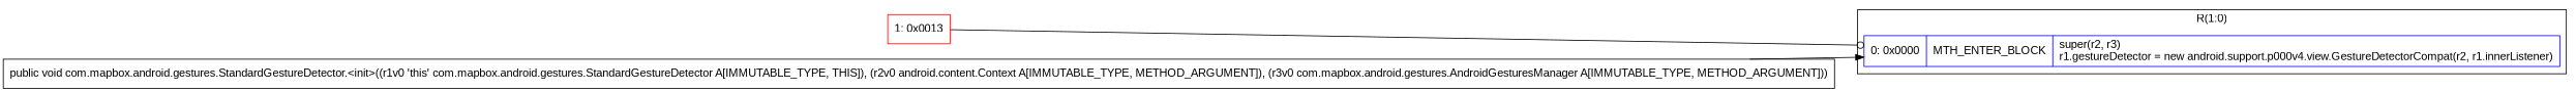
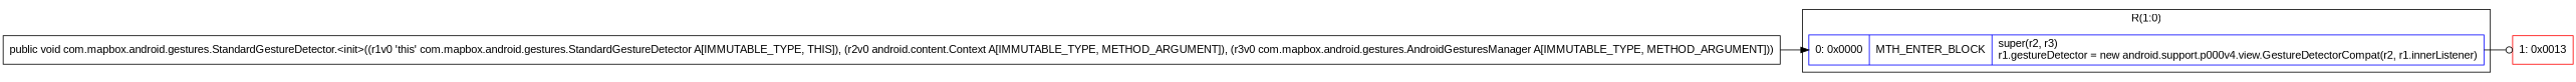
  digraph {
    rankdir=LR
    fontname="Liberation Sans"
    node [shape=record fontname="Liberation Sans"]
    edge [fontname="Liberation Sans"]
    n1 [color=blue label="{0\:\ 0x0000|MTH_ENTER_BLOCK\l|super(r2, r3)\lr1.gestureDetector = new android.support.p000v4.view.GestureDetectorCompat(r2, r1.innerListener)\l}"]
    n2 [color=red label="{1\:\ 0x0013}"]
    n3 [label="{public void com.mapbox.android.gestures.StandardGestureDetector.\<init\>((r1v0 'this' com.mapbox.android.gestures.StandardGestureDetector A[IMMUTABLE_TYPE, THIS]), (r2v0 android.content.Context A[IMMUTABLE_TYPE, METHOD_ARGUMENT]), (r3v0 com.mapbox.android.gestures.AndroidGesturesManager A[IMMUTABLE_TYPE, METHOD_ARGUMENT])) }"]
    subgraph cluster_1 {
      label="R(1:0)"
      n1
    }
-   n2 -> n1 [arrowhead=odot]
+   n1 -> n2 [arrowhead=odot]
    n3 -> n1 [arrowhead=normal]
  }
